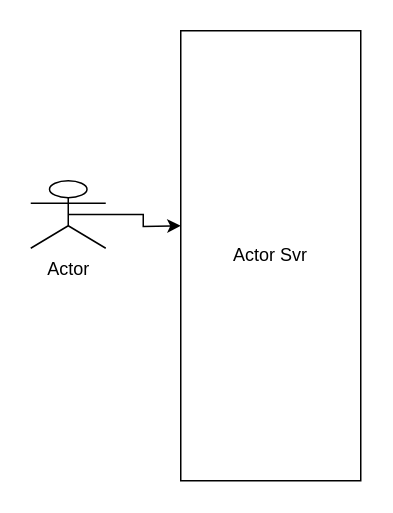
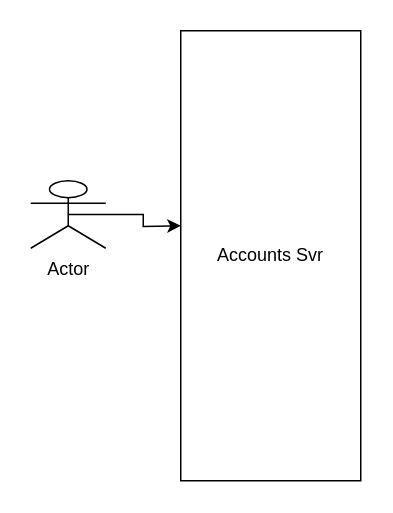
  <mxCell id="0" />
  <mxCell id="1" parent="0" />
  <mxCell id="2" style="edgeStyle=orthogonalEdgeStyle;rounded=0;orthogonalLoop=1;jettySize=auto;html=1;exitX=0.5;exitY=0.5;exitDx=0;exitDy=0;exitPerimeter=0;" edge="1" parent="1" source="3"><mxGeometry relative="1" as="geometry"><mxPoint x="120" y="150" as="targetPoint" /></mxGeometry></mxCell>
  <mxCell id="3" value="Actor" style="shape=umlActor;verticalLabelPosition=bottom;verticalAlign=top;html=1;" vertex="1" parent="1"><mxGeometry x="20" y="120" width="50" height="45" as="geometry" /></mxCell>
- <mxCell id="4" value="Actor Svr&lt;br&gt;" style="rounded=0;whiteSpace=wrap;html=1;" vertex="1" parent="1"><mxGeometry x="120" y="20" width="120" height="300" as="geometry" /></mxCell>
+ <mxCell id="4" value="Accounts Svr&lt;br&gt;" style="rounded=0;whiteSpace=wrap;html=1;" vertex="1" parent="1"><mxGeometry x="120" y="20" width="120" height="300" as="geometry" /></mxCell>
